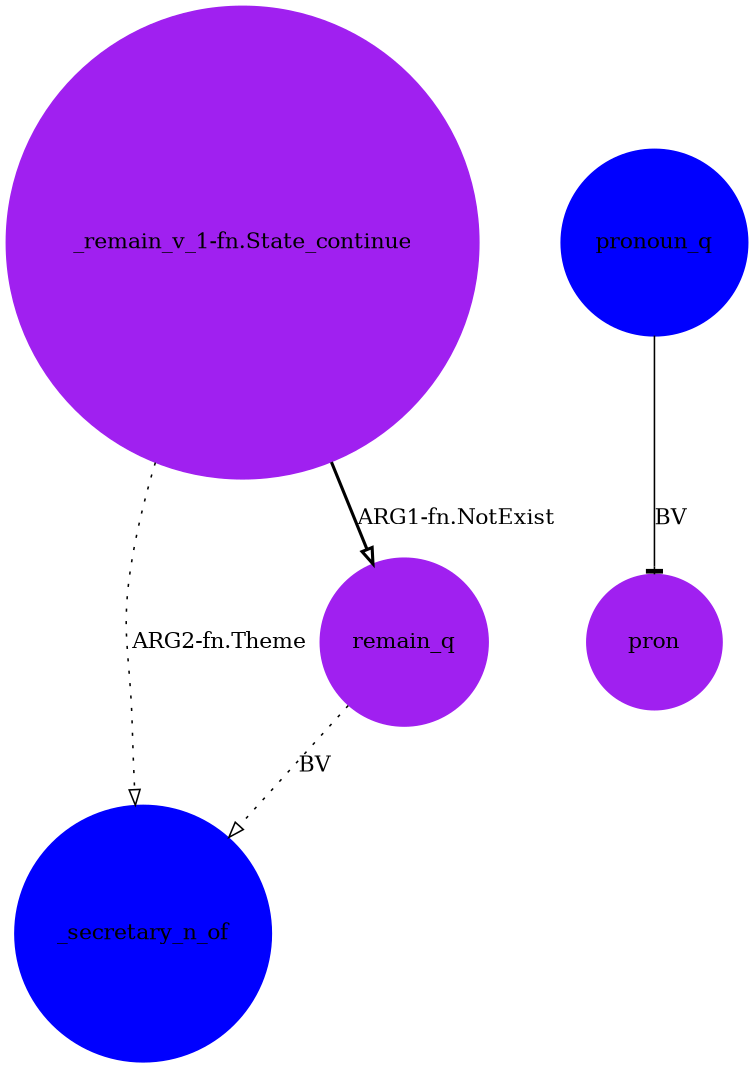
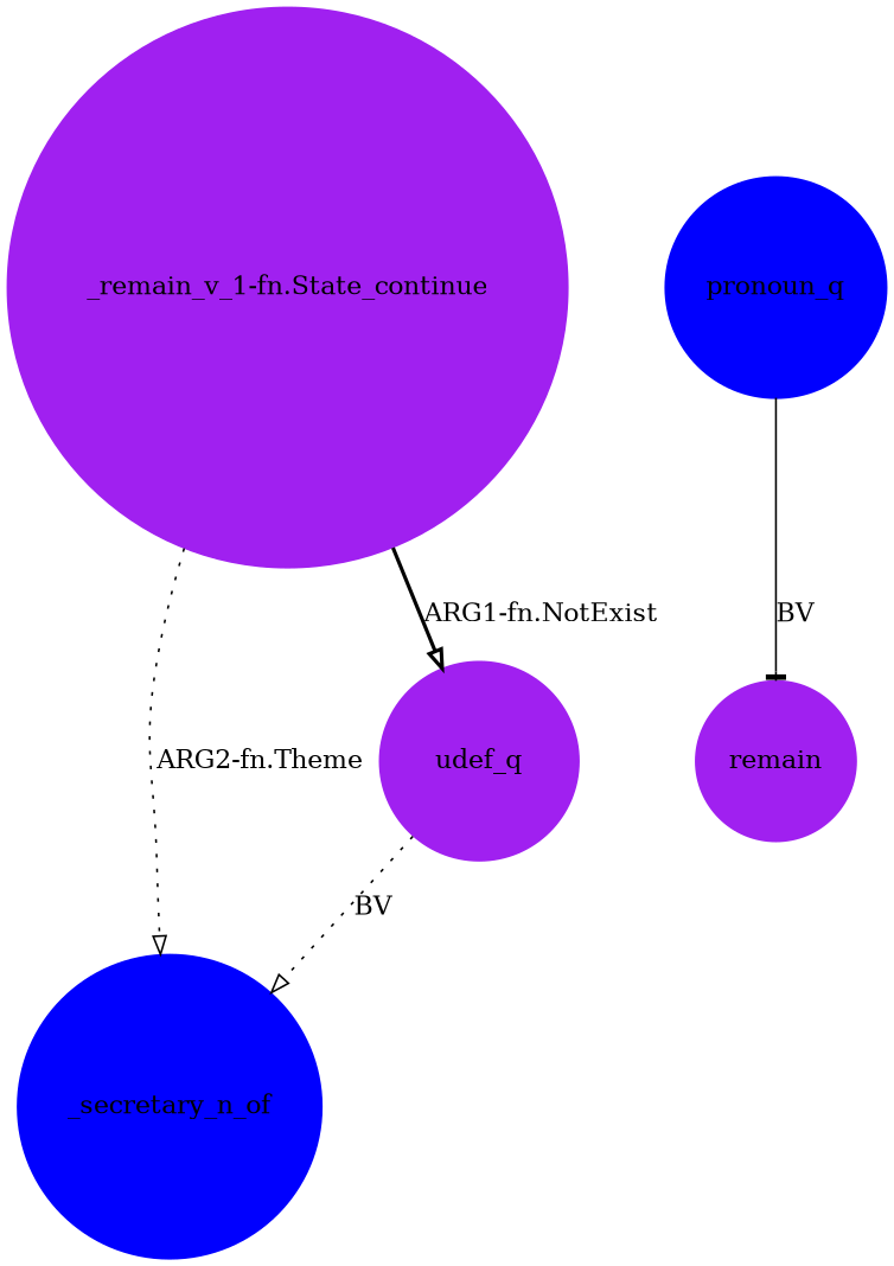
  digraph {
    node [color=purple shape=circle style=filled]
    edge [arrowhead=onormal style=dotted]
    _secretary_n_of [color=blue]
    "_remain_v_1-fn.State_continue"
-   udef_q [label=remain_q]
+   udef_q
    pronoun_q [color=blue]
-   pron
+   pron [label=remain]
    "_remain_v_1-fn.State_continue" -> _secretary_n_of [label="ARG2-fn.Theme"]
    "_remain_v_1-fn.State_continue" -> udef_q [label="ARG1-fn.NotExist" style=bold]
    udef_q -> _secretary_n_of [label=BV]
    pronoun_q -> pron [arrowhead=tee label=BV style=solid]
  }
